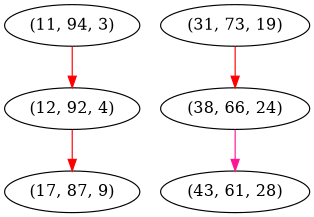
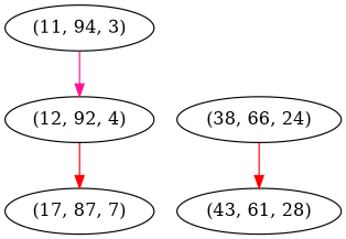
  digraph {
    edge [color=deeppink]
    "(11, 94, 3)"
    "(12, 92, 4)"
-   "(17, 87, 7)" [label="(17, 87, 9)"]
-   "(31, 73, 19)"
+   "(17, 87, 7)"
    "(38, 66, 24)"
    "(43, 61, 28)"
-   "(11, 94, 3)" -> "(12, 92, 4)" [color=red]
+   "(11, 94, 3)" -> "(12, 92, 4)"
    "(12, 92, 4)" -> "(17, 87, 7)" [color=red]
-   "(31, 73, 19)" -> "(38, 66, 24)" [color=red]
-   "(38, 66, 24)" -> "(43, 61, 28)"
+   "(38, 66, 24)" -> "(43, 61, 28)" [color=red]
  }
